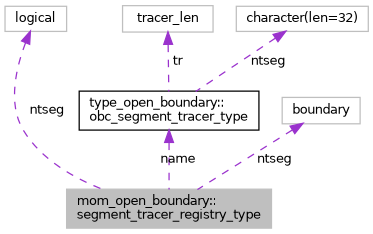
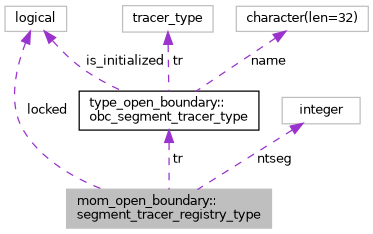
  digraph {
    node [color=grey75 fillcolor=white fontname=Helvetica fontsize=10 shape=record style=filled]
    edge [color=darkorchid3 dir=back fontname=Helvetica fontsize=10 labelfontname=Helvetica labelfontsize=10 style=dashed]
    n1 [fillcolor=grey75 fontcolor=black height=0.2 label="mom_open_boundary::\lsegment_tracer_registry_type" width=0.4]
    n2 [height=0.2 label=logical width=0.4]
    n3 [color=black height=0.2 label="type_open_boundary::\lobc_segment_tracer_type" width=0.4]
-   n4 [height=0.2 label=tracer_len width=0.4]
+   n4 [height=0.2 label=tracer_type width=0.4]
    n5 [height=0.2 label="character(len=32)" width=0.4]
-   n6 [height=0.2 label=boundary width=0.4]
-   n2 -> n1 [label=" ntseg"]
-   n3 -> n1 [label=" name"]
+   n6 [height=0.2 label=integer width=0.4]
+   n2 -> n1 [label=" locked"]
+   n2 -> n3 [label=" is_initialized"]
+   n3 -> n1 [label=" tr"]
    n4 -> n3 [label=" tr"]
-   n5 -> n3 [label=" ntseg"]
+   n5 -> n3 [label=" name"]
    n6 -> n1 [label=" ntseg"]
  }
